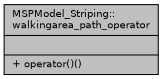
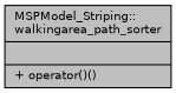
  digraph {
-   n1 [color=black fillcolor=grey75 fontcolor=black fontname=Helvetica fontsize=10 height=0.2 label="{MSPModel_Striping::\lwalkingarea_path_operator\n||+ operator()()\l}" shape=record style=filled width=0.4]
+   n1 [color=black fillcolor=grey75 fontcolor=black fontname=Helvetica fontsize=10 height=0.2 label="{MSPModel_Striping::\lwalkingarea_path_sorter\n||+ operator()()\l}" shape=record style=filled width=0.4]
  }
